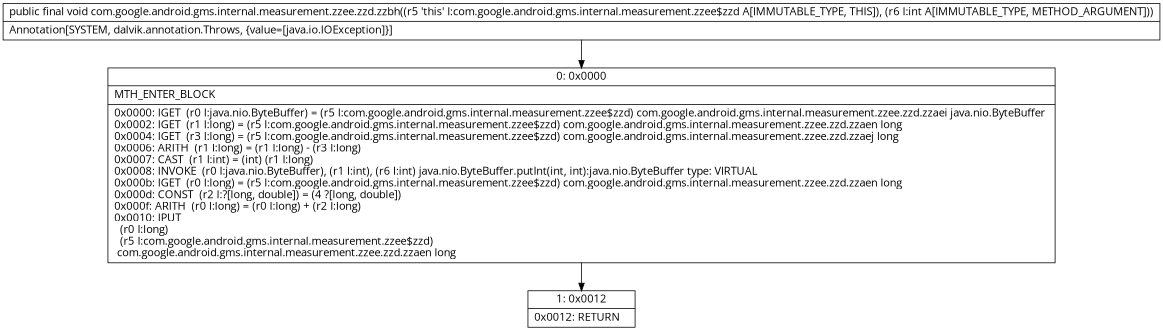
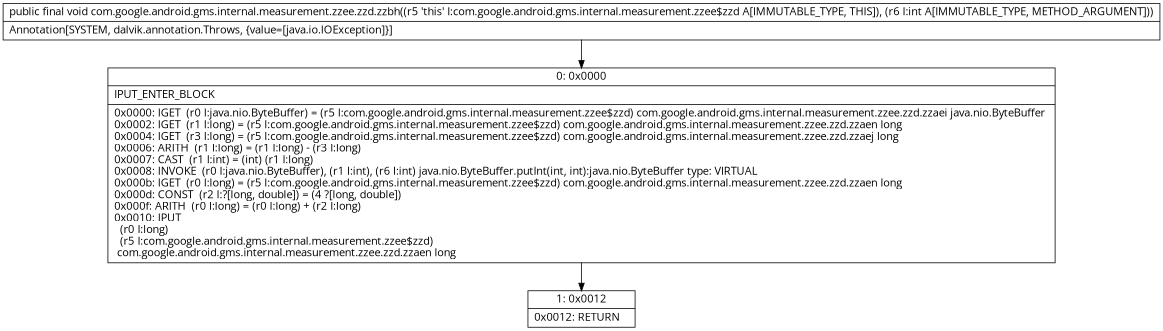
  digraph {
    fontname="Open Sans"
    node [shape=record fontname="Open Sans"]
    edge [fontname="Open Sans"]
-   n1 [label="{0\:\ 0x0000|MTH_ENTER_BLOCK\l|0x0000: IGET  (r0 I:java.nio.ByteBuffer) = (r5 I:com.google.android.gms.internal.measurement.zzee$zzd) com.google.android.gms.internal.measurement.zzee.zzd.zzaei java.nio.ByteBuffer \l0x0002: IGET  (r1 I:long) = (r5 I:com.google.android.gms.internal.measurement.zzee$zzd) com.google.android.gms.internal.measurement.zzee.zzd.zzaen long \l0x0004: IGET  (r3 I:long) = (r5 I:com.google.android.gms.internal.measurement.zzee$zzd) com.google.android.gms.internal.measurement.zzee.zzd.zzaej long \l0x0006: ARITH  (r1 I:long) = (r1 I:long) \- (r3 I:long) \l0x0007: CAST  (r1 I:int) = (int) (r1 I:long) \l0x0008: INVOKE  (r0 I:java.nio.ByteBuffer), (r1 I:int), (r6 I:int) java.nio.ByteBuffer.putInt(int, int):java.nio.ByteBuffer type: VIRTUAL \l0x000b: IGET  (r0 I:long) = (r5 I:com.google.android.gms.internal.measurement.zzee$zzd) com.google.android.gms.internal.measurement.zzee.zzd.zzaen long \l0x000d: CONST  (r2 I:?[long, double]) = (4 ?[long, double]) \l0x000f: ARITH  (r0 I:long) = (r0 I:long) + (r2 I:long) \l0x0010: IPUT  \l  (r0 I:long)\l  (r5 I:com.google.android.gms.internal.measurement.zzee$zzd)\l com.google.android.gms.internal.measurement.zzee.zzd.zzaen long \l}"]
+   n1 [label="{0\:\ 0x0000|IPUT_ENTER_BLOCK\l|0x0000: IGET  (r0 I:java.nio.ByteBuffer) = (r5 I:com.google.android.gms.internal.measurement.zzee$zzd) com.google.android.gms.internal.measurement.zzee.zzd.zzaei java.nio.ByteBuffer \l0x0002: IGET  (r1 I:long) = (r5 I:com.google.android.gms.internal.measurement.zzee$zzd) com.google.android.gms.internal.measurement.zzee.zzd.zzaen long \l0x0004: IGET  (r3 I:long) = (r5 I:com.google.android.gms.internal.measurement.zzee$zzd) com.google.android.gms.internal.measurement.zzee.zzd.zzaej long \l0x0006: ARITH  (r1 I:long) = (r1 I:long) \- (r3 I:long) \l0x0007: CAST  (r1 I:int) = (int) (r1 I:long) \l0x0008: INVOKE  (r0 I:java.nio.ByteBuffer), (r1 I:int), (r6 I:int) java.nio.ByteBuffer.putInt(int, int):java.nio.ByteBuffer type: VIRTUAL \l0x000b: IGET  (r0 I:long) = (r5 I:com.google.android.gms.internal.measurement.zzee$zzd) com.google.android.gms.internal.measurement.zzee.zzd.zzaen long \l0x000d: CONST  (r2 I:?[long, double]) = (4 ?[long, double]) \l0x000f: ARITH  (r0 I:long) = (r0 I:long) + (r2 I:long) \l0x0010: IPUT  \l  (r0 I:long)\l  (r5 I:com.google.android.gms.internal.measurement.zzee$zzd)\l com.google.android.gms.internal.measurement.zzee.zzd.zzaen long \l}"]
    n2 [label="{1\:\ 0x0012|0x0012: RETURN   \l}"]
    n3 [label="{public final void com.google.android.gms.internal.measurement.zzee.zzd.zzbh((r5 'this' I:com.google.android.gms.internal.measurement.zzee$zzd A[IMMUTABLE_TYPE, THIS]), (r6 I:int A[IMMUTABLE_TYPE, METHOD_ARGUMENT]))  | Annotation[SYSTEM, dalvik.annotation.Throws, \{value=[java.io.IOException]\}]\l}"]
    n1 -> n2
    n3 -> n1
  }
